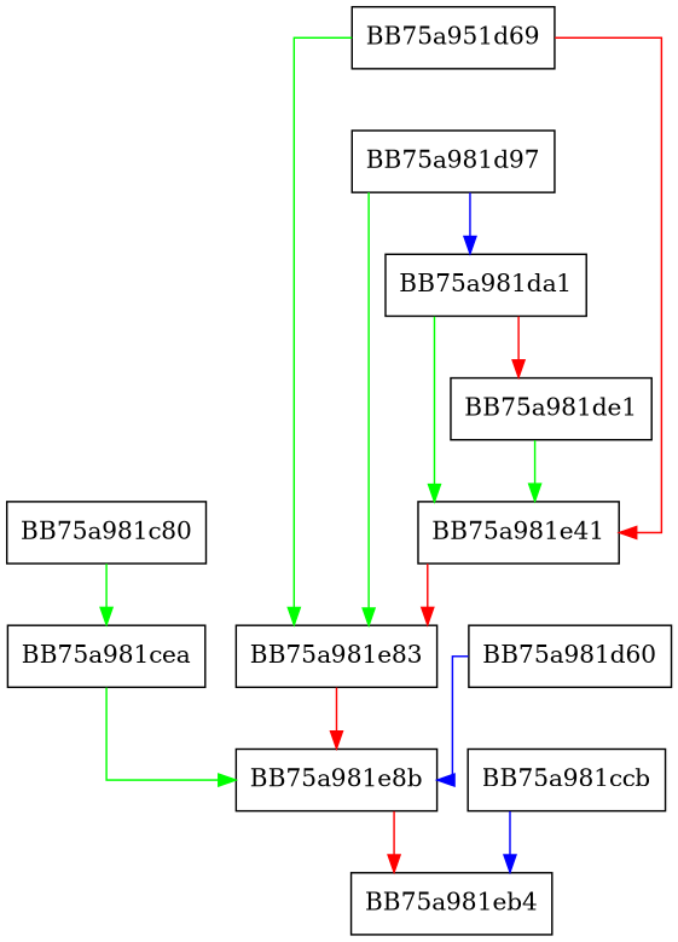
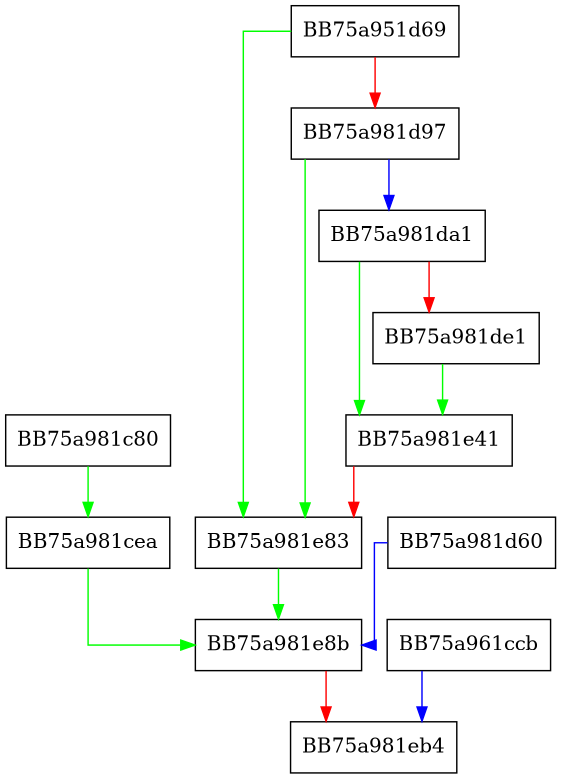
  digraph {
    splines=ortho
    node [shape=box]
    edge [color=green]
    BB75a981c80
    BB75a981cea
    BB75a981e8b
-   BB75a981ccb
+   BB75a981ccb [label=BB75a961ccb]
    BB75a981eb4
    n6 [label=BB75a951d69]
    BB75a981e83
    BB75a981d97
    BB75a981d60
    BB75a981da1
    BB75a981e41
    BB75a981de1
    BB75a981c80 -> BB75a981cea
    BB75a981cea -> BB75a981e8b
    BB75a981e8b -> BB75a981eb4 [color=red]
    BB75a981ccb -> BB75a981eb4 [color=blue]
    n6 -> BB75a981e83
-   n6 -> BB75a981e41 [color=red]
-   BB75a981e83 -> BB75a981e8b [color=red]
+   n6 -> BB75a981d97 [color=red]
+   BB75a981e83 -> BB75a981e8b
    BB75a981d97 -> BB75a981e83
    BB75a981d97 -> BB75a981da1 [color=blue]
    BB75a981d60 -> BB75a981e8b [color=blue]
    BB75a981da1 -> BB75a981e41
    BB75a981da1 -> BB75a981de1 [color=red]
    BB75a981e41 -> BB75a981e83 [color=red]
    BB75a981de1 -> BB75a981e41
  }
